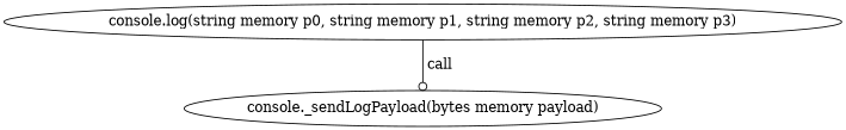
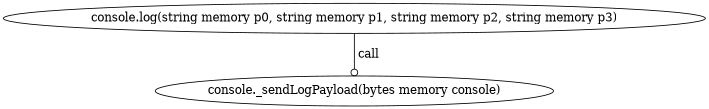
  digraph {
    "console.log(string memory p0, string memory p1, string memory p2, string memory p3)" [height=0.5 width=9.746]
-   "console._sendLogPayload(bytes memory payload)" [height=0.5 width=5.7372]
+   "console._sendLogPayload(bytes memory payload)" [height=0.5 width=5.7372 label="console._sendLogPayload(bytes memory console)"]
    "console.log(string memory p0, string memory p1, string memory p2, string memory p3)" -> "console._sendLogPayload(bytes memory payload)" [label=" call" arrowhead=odot]
  }
